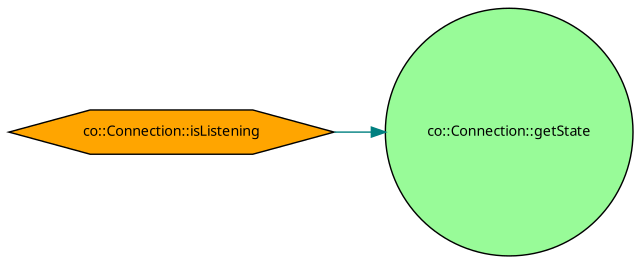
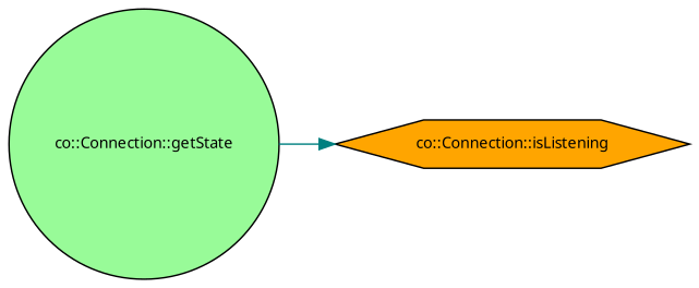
  digraph {
    rankdir=LR
    node [color=black fontname=Sans fontsize=10 style=filled]
    n1 [fillcolor=orange fontcolor=black height=0.2 label="co::Connection::isListening" shape=hexagon width=0.4]
    n2 [fillcolor=palegreen height=0.2 label="co::Connection::getState" shape=circle width=0.4]
-   n1 -> n2 [color=teal fontname=Sans fontsize=10 labelfontname=Sans labelfontsize=10 style=solid arrowhead=normal]
+   n2 -> n1 [color=teal fontname=Sans fontsize=10 labelfontname=Sans labelfontsize=10 style=solid arrowhead=normal]
  }
